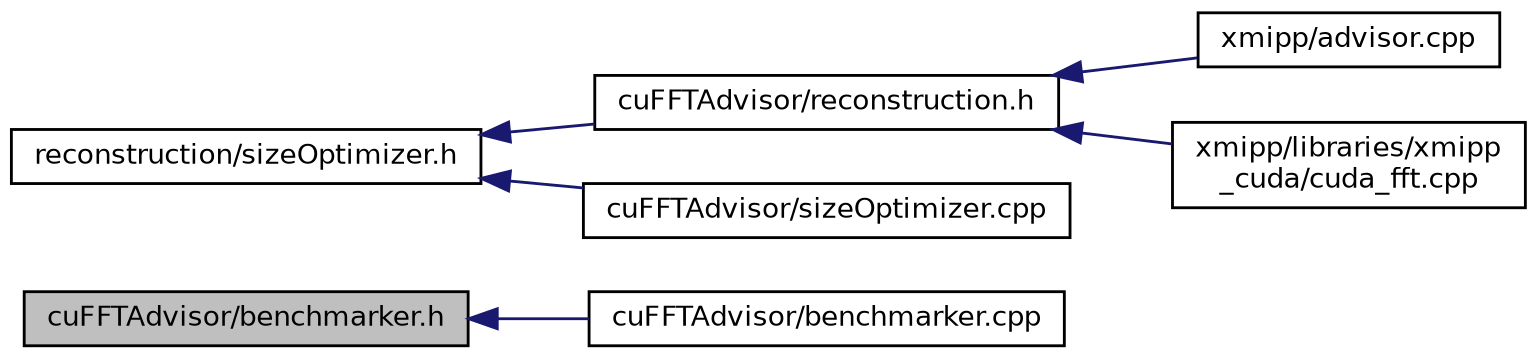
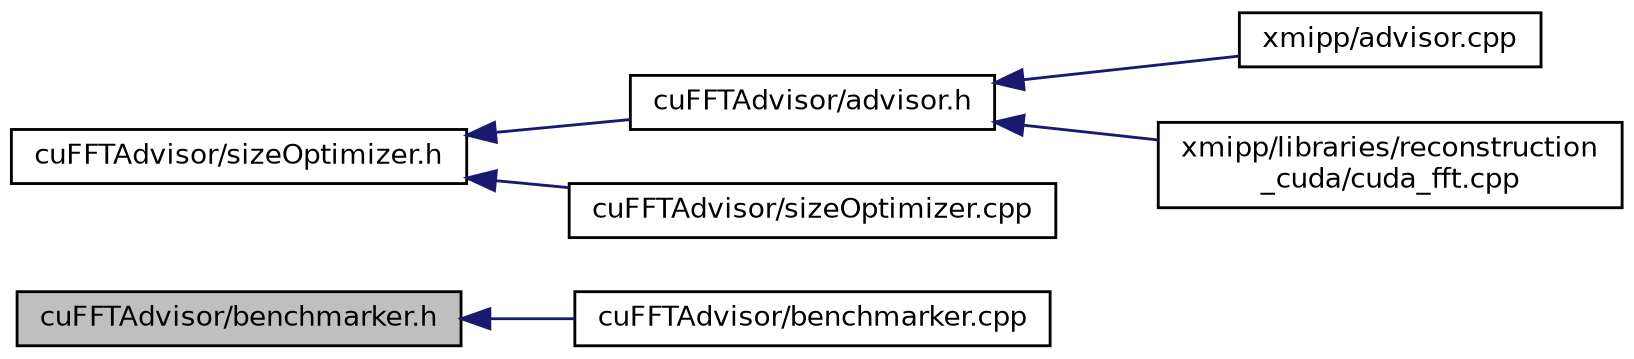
  digraph {
    rankdir=LR
    node [color=black fillcolor=white fontname=Helvetica fontsize=10 shape=record style=filled]
    edge [color=midnightblue dir=back fontname=Helvetica fontsize=10 labelfontname=Helvetica labelfontsize=10 style=solid]
    n1 [fillcolor=grey75 fontcolor=black height=0.2 label="cuFFTAdvisor/benchmarker.h" width=0.4]
    n2 [height=0.2 label="cuFFTAdvisor/benchmarker.cpp" width=0.4]
-   n3 [height=0.2 label="cuFFTAdvisor/reconstruction.h" width=0.4]
+   n3 [height=0.2 label="cuFFTAdvisor/advisor.h" width=0.4]
    n4 [height=0.2 label="xmipp/advisor.cpp" width=0.4]
-   n5 [height=0.2 label="xmipp/libraries/xmipp\l_cuda/cuda_fft.cpp" width=0.4]
-   n6 [height=0.2 label="reconstruction/sizeOptimizer.h" width=0.4]
+   n5 [height=0.2 label="xmipp/libraries/reconstruction\l_cuda/cuda_fft.cpp" width=0.4]
+   n6 [height=0.2 label="cuFFTAdvisor/sizeOptimizer.h" width=0.4]
    n7 [height=0.2 label="cuFFTAdvisor/sizeOptimizer.cpp" width=0.4]
    n1 -> n2
    n3 -> n4
    n3 -> n5
    n6 -> n3
    n6 -> n7
  }
